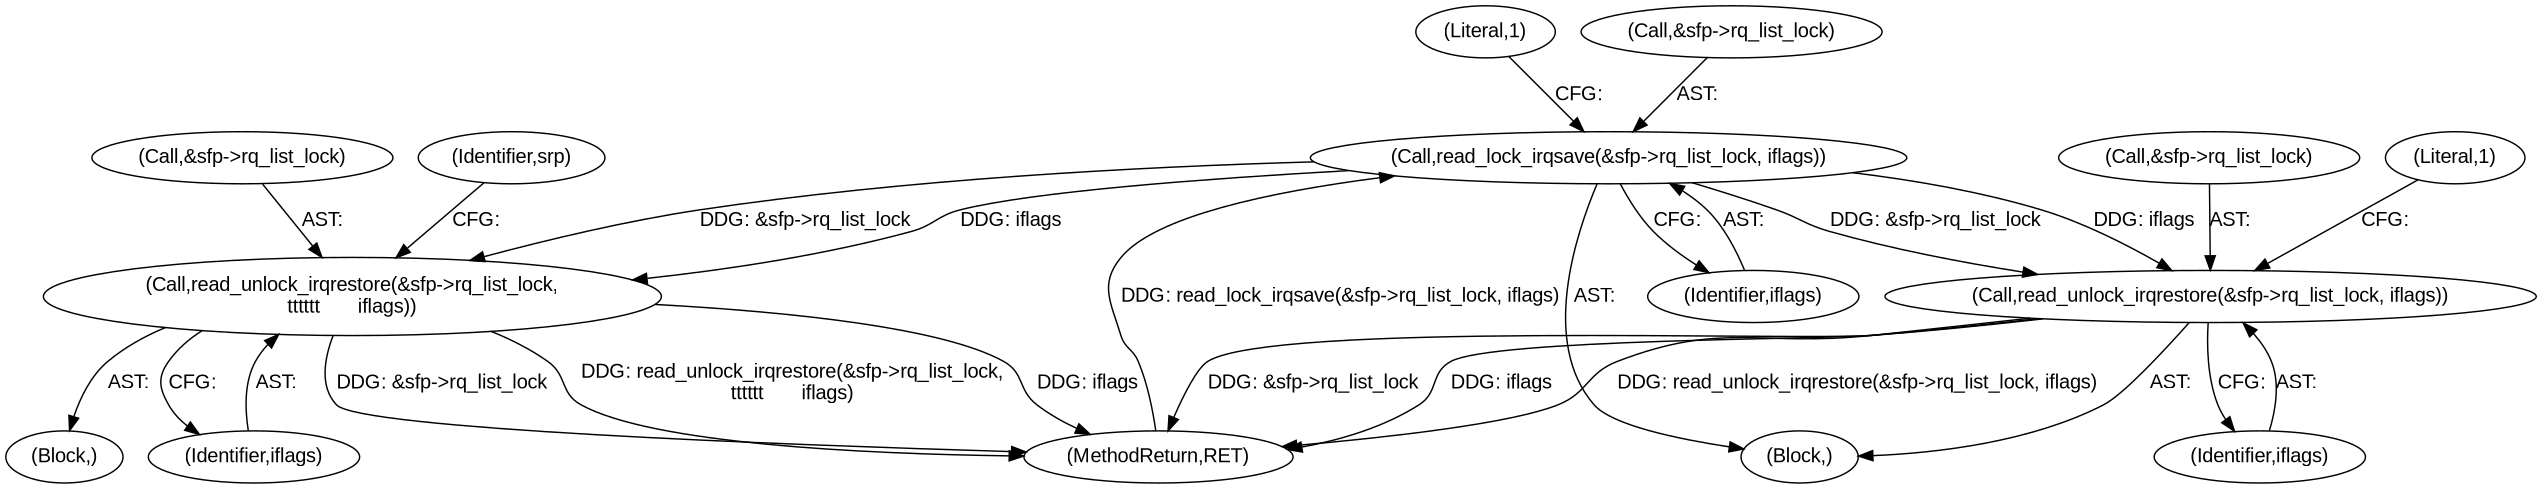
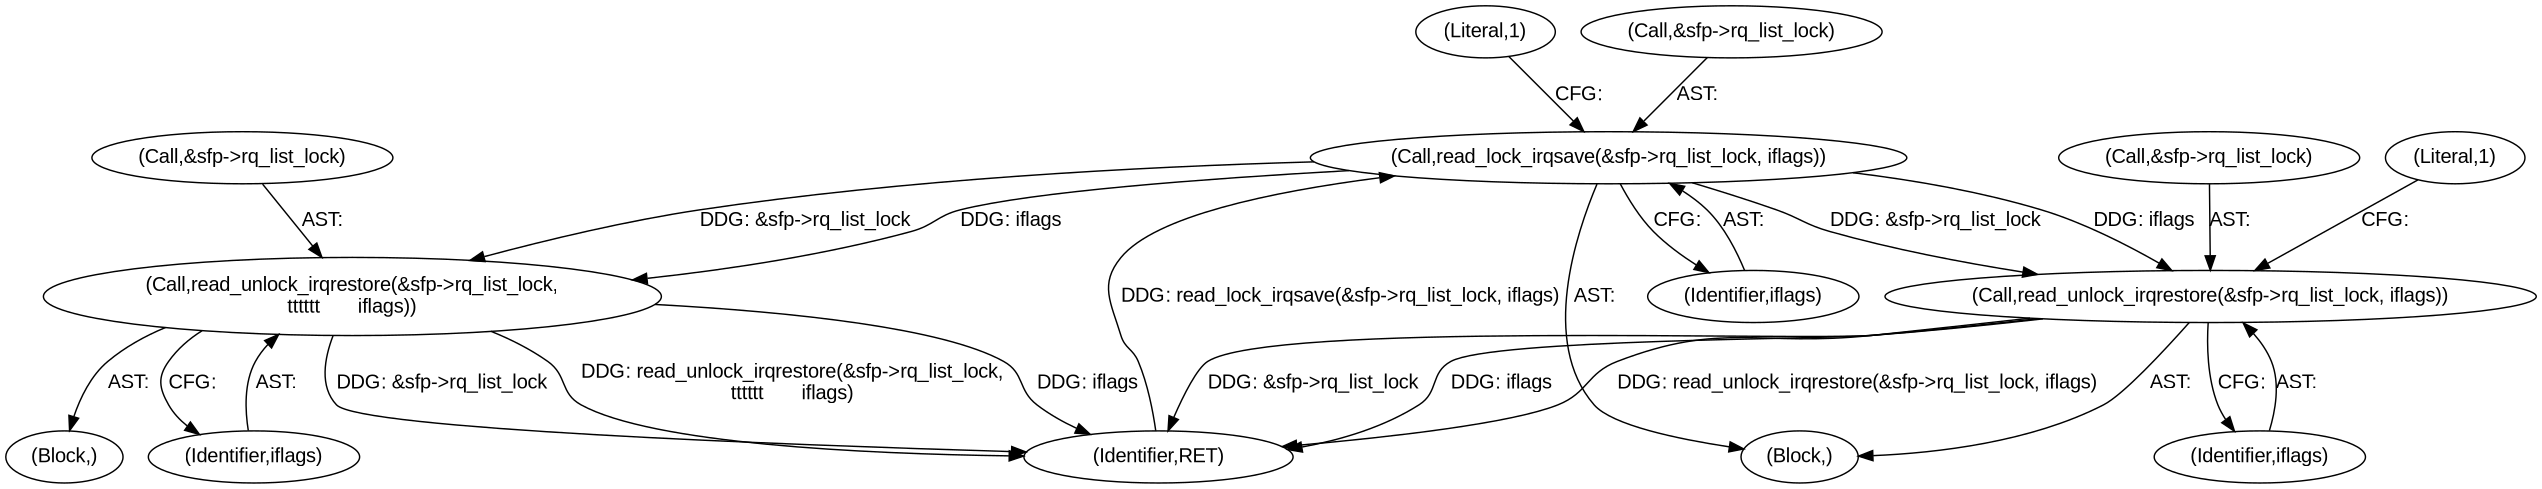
  digraph {
    fontname="Liberation Sans"
    node [fontname="Liberation Sans"]
    edge [fontname="Liberation Sans"]
    n1 [label="(Call,read_lock_irqsave(&sfp->rq_list_lock, iflags))"]
    n2 [label="(Call,read_unlock_irqrestore(&sfp->rq_list_lock,\n\t\t\t\t\t\t       iflags))"]
    n3 [label="(Call,read_unlock_irqrestore(&sfp->rq_list_lock, iflags))"]
    n4 [label="(Identifier,iflags)"]
    n5 [label="(Block,)"]
-   n6 [label="(MethodReturn,RET)"]
+   n6 [label="(Identifier,RET)"]
    n7 [label="(Block,)"]
    n8 [label="(Identifier,iflags)"]
    n9 [label="(Identifier,iflags)"]
    n10 [label="(Literal,1)"]
    n11 [label="(Call,&sfp->rq_list_lock)"]
    n12 [label="(Call,&sfp->rq_list_lock)"]
-   n13 [label="(Identifier,srp)"]
    n14 [label="(Call,&sfp->rq_list_lock)"]
    n15 [label="(Literal,1)"]
    n1 -> n2 [label="DDG: &sfp->rq_list_lock"]
    n1 -> n2 [label="DDG: iflags"]
    n1 -> n3 [label="DDG: &sfp->rq_list_lock"]
    n1 -> n3 [label="DDG: iflags"]
    n1 -> n4 [label="CFG: "]
    n1 -> n5 [label="AST: "]
    n2 -> n6 [label="DDG: &sfp->rq_list_lock"]
    n2 -> n6 [label="DDG: read_unlock_irqrestore(&sfp->rq_list_lock,\n\t\t\t\t\t\t       iflags)"]
    n2 -> n6 [label="DDG: iflags"]
    n2 -> n7 [label="AST: "]
    n2 -> n8 [label="CFG: "]
    n3 -> n5 [label="AST: "]
    n3 -> n6 [label="DDG: read_unlock_irqrestore(&sfp->rq_list_lock, iflags)"]
    n3 -> n6 [label="DDG: &sfp->rq_list_lock"]
    n3 -> n6 [label="DDG: iflags"]
    n3 -> n9 [label="CFG: "]
    n4 -> n1 [label="AST: "]
    n6 -> n1 [label="DDG: read_lock_irqsave(&sfp->rq_list_lock, iflags)"]
    n8 -> n2 [label="AST: "]
    n9 -> n3 [label="AST: "]
    n10 -> n1 [label="CFG: "]
    n11 -> n3 [label="AST: "]
    n12 -> n2 [label="AST: "]
-   n13 -> n2 [label="CFG: "]
    n14 -> n1 [label="AST: "]
    n15 -> n3 [label="CFG: "]
  }
